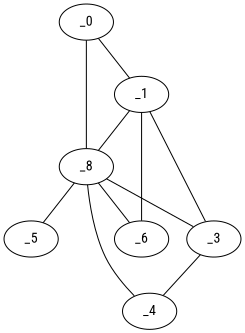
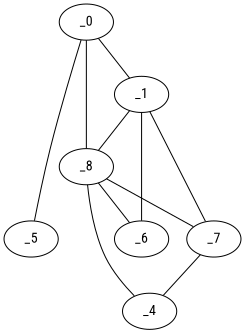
  graph {
    fontname="Roboto Condensed"
    node [fontname="Roboto Condensed" x=14 y=5]
    edge [fontname="Roboto Condensed" valence=2]
    _0 [x=13]
    _1 [y=16]
    n3 [label=_8 y=24]
    _5 [x=116]
    _6 [x=116 y=16]
-   _3 [x=20 y=124]
+   _3 [x=20 y=124 label=_7]
    _4 [x=108 y=123]
    _0 -- _1
    _0 -- n3 [valence=1]
-   n3 -- _5 [valence=1]
+   _0 -- _5 [valence=1]
    _1 -- n3
    _1 -- _6
    _1 -- _3
    n3 -- _6
    n3 -- _3 [valence=1]
    n3 -- _4
    _3 -- _4 [valence=1]
  }
